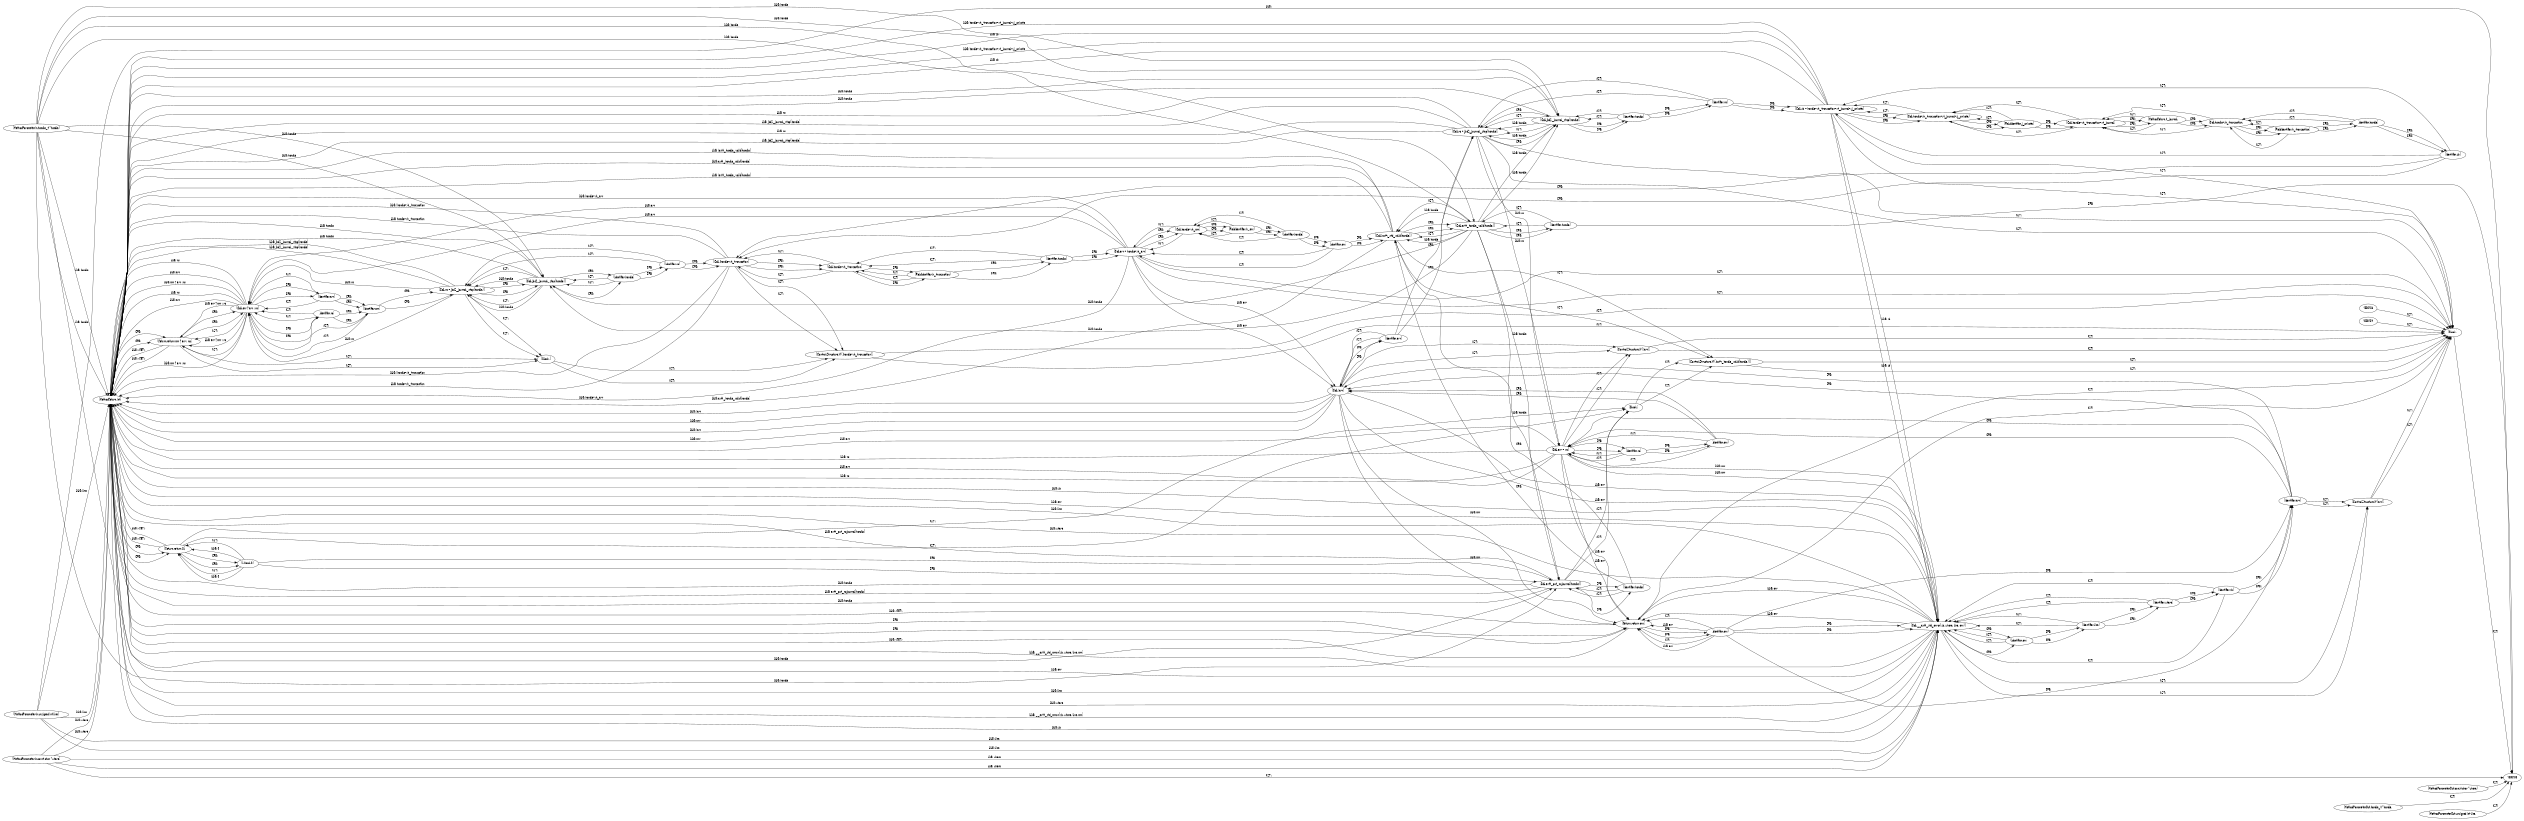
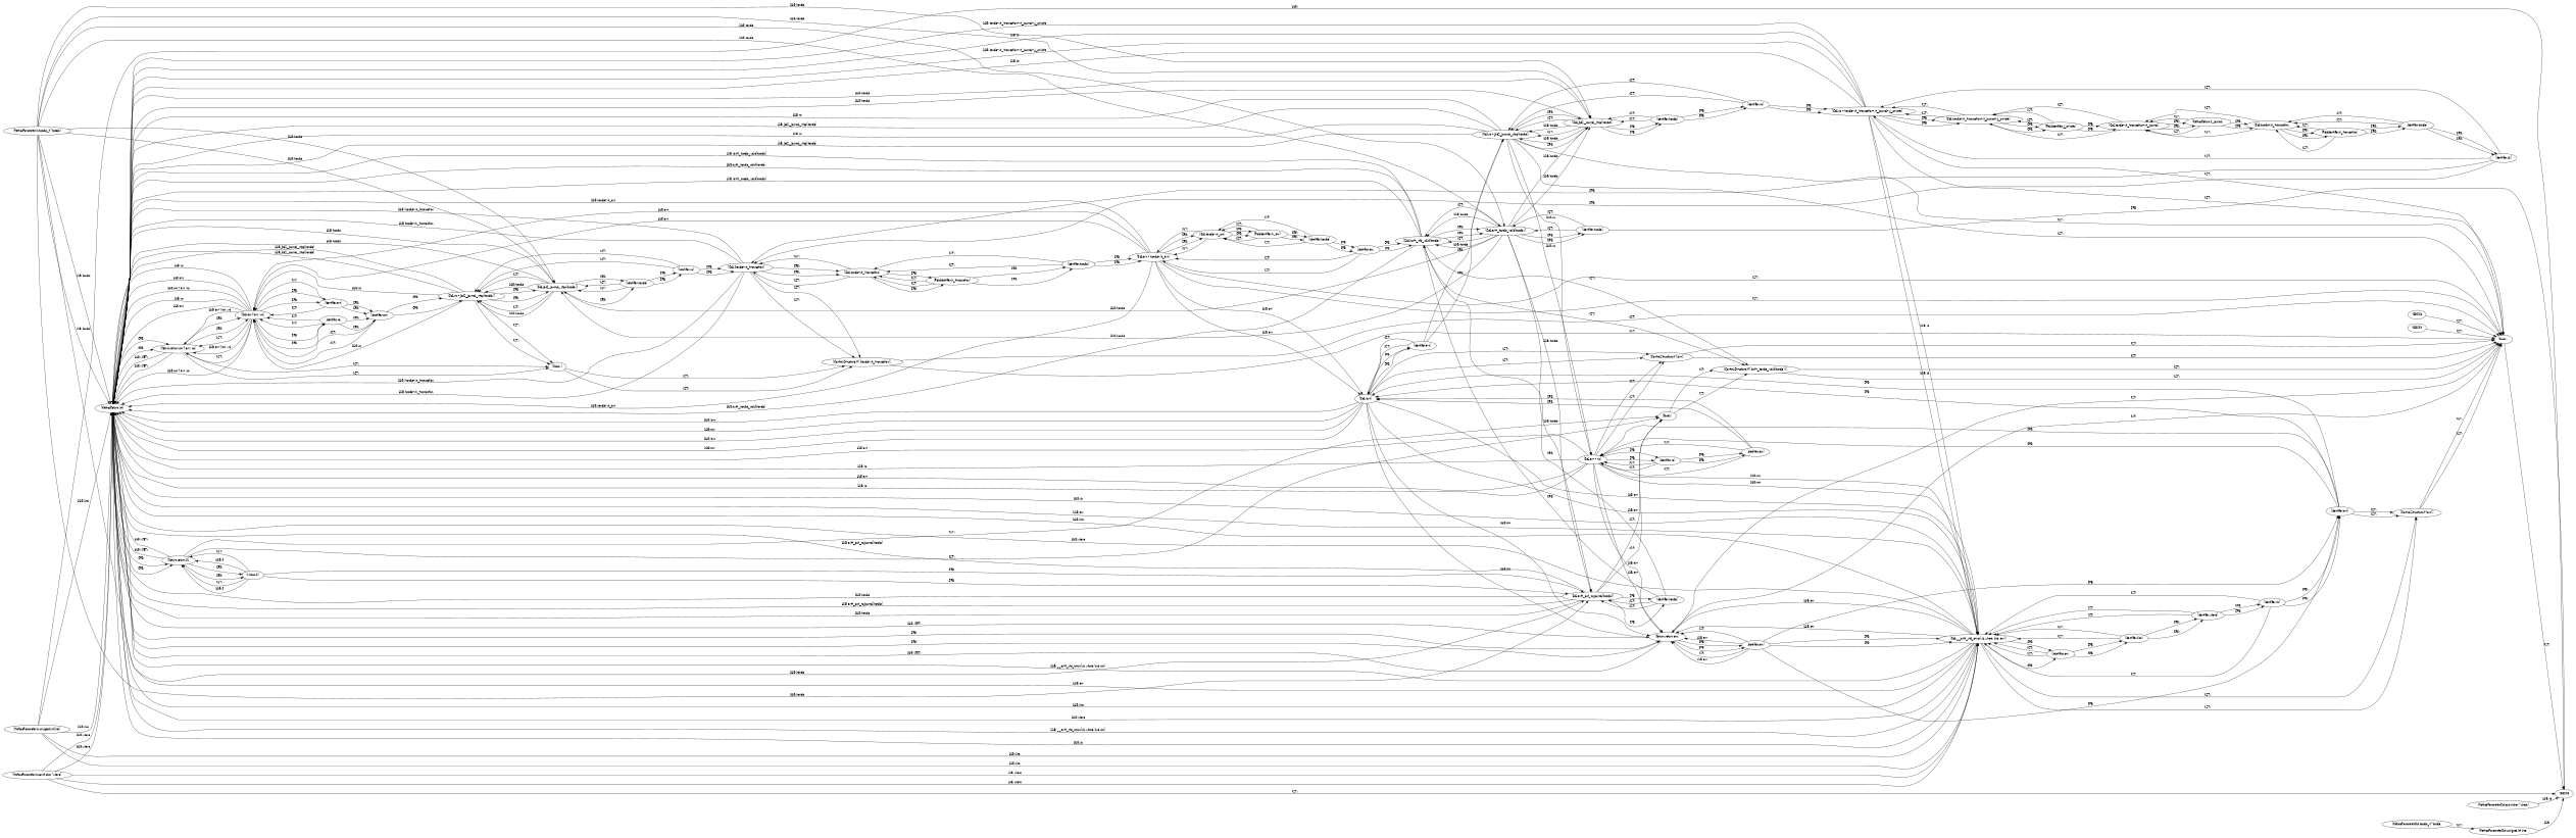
  digraph {
    fontname="Patrick Hand"
    rankdir=LR
    node [fontname="Patrick Hand"]
    edge [fontname="Patrick Hand"]
    n1 [label="(MethodReturn,int)"]
    n2 [label="(Return,return err ? err : rc;)"]
    n3 [label="(Return,return err;)"]
    n4 [label="(Return,return 0;)"]
    n5 [label="(Call,err ? err : rc)"]
    n6 [label="(Block,)"]
    n7 [label="(Block,)"]
    n8 [label="(Identifier,err)"]
    n9 [label="(Block,)"]
    n10 [label="(Literal,0)"]
    n11 [label="(MethodParameterIn,const char *where)"]
    1000100
    n13 [label="(Call,__ext4_std_error(sb, where, line, err))"]
    n14 [label="(ControlStructure,if (err))"]
    n15 [label="(Identifier,err)"]
    n16 [label="(MethodParameterOut,const char *where)"]
    n17 [label="(MethodParameterIn,unsigned int line)"]
    n18 [label="(MethodParameterOut,unsigned int line)"]
    n19 [label="(MethodParameterIn,handle_t *handle)"]
    n20 [label="(Call,jbd2_journal_stop(handle))"]
    n21 [label="(Call,jbd2_journal_stop(handle))"]
    n22 [label="(Call,ext4_handle_valid(handle))"]
    n23 [label="(Call,ext4_put_nojournal(handle))"]
    n24 [label="(Call,rc = jbd2_journal_stop(handle))"]
    n25 [label="(Identifier,handle)"]
    n26 [label="(Call,rc = jbd2_journal_stop(handle))"]
    n27 [label="(Identifier,handle)"]
    n28 [label="(Call,!ext4_std_valid(handle))"]
    n29 [label="(Identifier,handle)"]
    n30 [label="(Identifier,handle)"]
    n31 [label="(MethodParameterOut,handle_t *handle)"]
    n32 [label="(Call,err = handle->h_err)"]
    n33 [label="(Call,handle->h_err)"]
    n34 [label="(Call,!err)"]
    n35 [label="(FieldIdentifier,h_err)"]
    n36 [label="(Identifier,err)"]
    n37 [label="(Identifier,rc)"]
    n38 [label="(ControlStructure,if (!err))"]
    n39 [label="(Identifier,err)"]
    n40 [label="(Identifier,err)"]
    n41 [label="(ControlStructure,if (!ext4_handle_valid(handle)))"]
    n42 [label="(Identifier,handle)"]
    n43 [label="(FieldIdentifier,h_transaction)"]
    n44 [label="(Call,handle->h_transaction)"]
    n45 [label="(Identifier,handle)"]
    n46 [label="(Call,!handle->h_transaction)"]
    n47 [label="(ControlStructure,if (!handle->h_transaction))"]
    n48 [label="(Identifier,rc)"]
    n49 [label="(Identifier,err)"]
    n50 [label="(FieldIdentifier,h_transaction)"]
    n51 [label="(Call,handle->h_transaction)"]
    n52 [label="(Identifier,handle)"]
    n53 [label="(Call,handle->h_transaction->t_journal)"]
    n54 [label="(Identifier,sb)"]
    n55 [label="(Call,sb = handle->h_transaction->t_journal->j_private)"]
    n56 [label="(Call,handle->h_transaction->t_journal->j_private)"]
    n57 [label="(FieldIdentifier,j_private)"]
    n58 [label="(MethodReturn,t_journal)"]
    n59 [label="(Call,err = rc)"]
    n60 [label="(Identifier,rc)"]
    n61 [label="(Identifier,rc)"]
    n62 [label="(Identifier,err)"]
    n63 [label="(Identifier,err)"]
    n64 [label="(Identifier,sb)"]
    n65 [label="(Identifier,line)"]
    n66 [label="(Identifier,where)"]
    1000106
    1000107
    n1 -> n2 [label="CFG: "]
    n1 -> n2 [label="CFG: "]
    n1 -> n3 [label="CFG: "]
    n1 -> n3 [label="CFG: "]
    n1 -> n4 [label="CFG: "]
    n1 -> n4 [label="CFG: "]
    n2 -> n1 [label="DDG: <RET>"]
    n2 -> n1 [label="DDG: <RET>"]
    n2 -> n5 [label="CFG: "]
    n2 -> n5 [label="CFG: "]
    n2 -> n6 [label="AST: "]
    n2 -> n6 [label="AST: "]
    n3 -> n1 [label="DDG: <RET>"]
    n3 -> n1 [label="DDG: <RET>"]
    n3 -> n7 [label="AST: "]
    n3 -> n7 [label="AST: "]
    n3 -> n8 [label="CFG: "]
    n3 -> n8 [label="CFG: "]
    n4 -> n1 [label="DDG: <RET>"]
    n4 -> n1 [label="DDG: <RET>"]
    n4 -> n9 [label="AST: "]
    n4 -> n9 [label="AST: "]
    n4 -> n10 [label="CFG: "]
    n4 -> n10 [label="CFG: "]
    n5 -> n1 [label="DDG: rc"]
    n5 -> n1 [label="DDG: err"]
    n5 -> n1 [label="DDG: err ? err : rc"]
    n5 -> n1 [label="DDG: rc"]
    n5 -> n1 [label="DDG: err"]
    n5 -> n1 [label="DDG: err ? err : rc"]
    n5 -> n2 [label="AST: "]
    n5 -> n2 [label="DDG: err ? err : rc"]
    n5 -> n2 [label="AST: "]
    n5 -> n2 [label="DDG: err ? err : rc"]
    n5 -> n36 [label="CFG: "]
    n5 -> n36 [label="CFG: "]
    n5 -> n37 [label="CFG: "]
    n5 -> n37 [label="CFG: "]
    n6 -> n47 [label="AST: "]
    n6 -> n47 [label="AST: "]
    n7 -> 1000100 [label="AST: "]
    n8 -> n3 [label="AST: "]
    n8 -> n3 [label="DDG: err"]
    n8 -> n3 [label="AST: "]
    n8 -> n3 [label="DDG: err"]
    n8 -> n13 [label="CFG: "]
    n8 -> n13 [label="CFG: "]
    n8 -> n63 [label="CFG: "]
    n8 -> n63 [label="CFG: "]
    n9 -> n41 [label="AST: "]
    n9 -> n41 [label="AST: "]
    n10 -> n4 [label="AST: "]
    n10 -> n4 [label="DDG: 0"]
    n10 -> n4 [label="AST: "]
    n10 -> n4 [label="DDG: 0"]
    n10 -> n23 [label="CFG: "]
    n10 -> n23 [label="CFG: "]
    n11 -> n1 [label="DDG: where"]
    n11 -> n1 [label="DDG: where"]
    n11 -> 1000100 [label="AST: "]
    n11 -> n13 [label="DDG: where"]
    n11 -> n13 [label="DDG: where"]
    n13 -> n1 [label="DDG: sb"]
    n13 -> n1 [label="DDG: where"]
    n13 -> n1 [label="DDG: __ext4_std_error(sb, where, line, err)"]
    n13 -> n1 [label="DDG: err"]
    n13 -> n1 [label="DDG: line"]
    n13 -> n1 [label="DDG: sb"]
    n13 -> n1 [label="DDG: where"]
    n13 -> n1 [label="DDG: __ext4_std_error(sb, where, line, err)"]
    n13 -> n1 [label="DDG: err"]
    n13 -> n1 [label="DDG: line"]
    n13 -> n3 [label="DDG: err"]
    n13 -> n3 [label="DDG: err"]
    n13 -> n14 [label="AST: "]
    n13 -> n14 [label="AST: "]
    n13 -> n15 [label="CFG: "]
    n13 -> n15 [label="CFG: "]
    n14 -> n7 [label="AST: "]
    n14 -> n7 [label="AST: "]
    n15 -> n13 [label="AST: "]
    n15 -> n13 [label="AST: "]
    n15 -> n65 [label="CFG: "]
    n15 -> n65 [label="CFG: "]
-   n16 -> 1000100 [label="AST: "]
+   n16 -> 1000100 [label="DDG: rc"]
    n17 -> n1 [label="DDG: line"]
    n17 -> n1 [label="DDG: line"]
    n17 -> 1000100 [label="DDG: "]
    n17 -> n13 [label="DDG: line"]
    n17 -> n13 [label="DDG: line"]
-   n18 -> 1000100 [label="AST: "]
+   n18 -> 1000100 [label="DDG: "]
    n19 -> n1 [label="DDG: handle"]
    n19 -> n1 [label="DDG: handle"]
    n19 -> n20 [label="DDG: handle"]
    n19 -> n20 [label="DDG: handle"]
    n19 -> n21 [label="DDG: handle"]
    n19 -> n21 [label="DDG: handle"]
    n19 -> n22 [label="DDG: handle"]
    n19 -> n22 [label="DDG: handle"]
    n19 -> n23 [label="DDG: handle"]
    n19 -> n23 [label="DDG: handle"]
    n20 -> n1 [label="DDG: handle"]
    n20 -> n1 [label="DDG: handle"]
    n20 -> n24 [label="AST: "]
    n20 -> n24 [label="DDG: handle"]
    n20 -> n24 [label="AST: "]
    n20 -> n24 [label="DDG: handle"]
    n20 -> n25 [label="CFG: "]
    n20 -> n25 [label="CFG: "]
    n21 -> n1 [label="DDG: handle"]
    n21 -> n1 [label="DDG: handle"]
    n21 -> n26 [label="AST: "]
    n21 -> n26 [label="DDG: handle"]
    n21 -> n26 [label="AST: "]
    n21 -> n26 [label="DDG: handle"]
    n21 -> n27 [label="CFG: "]
    n21 -> n27 [label="CFG: "]
    n22 -> n20 [label="DDG: handle"]
    n22 -> n20 [label="DDG: handle"]
    n22 -> n21 [label="DDG: handle"]
    n22 -> n21 [label="DDG: handle"]
    n22 -> n23 [label="DDG: handle"]
    n22 -> n23 [label="DDG: handle"]
    n22 -> n28 [label="AST: "]
    n22 -> n28 [label="DDG: handle"]
    n22 -> n28 [label="AST: "]
    n22 -> n28 [label="DDG: handle"]
    n22 -> n29 [label="CFG: "]
    n22 -> n29 [label="CFG: "]
    n23 -> n1 [label="DDG: handle"]
    n23 -> n1 [label="DDG: ext4_put_nojournal(handle)"]
    n23 -> n1 [label="DDG: handle"]
    n23 -> n1 [label="DDG: ext4_put_nojournal(handle)"]
    n23 -> n9 [label="AST: "]
    n23 -> n9 [label="AST: "]
    n23 -> n30 [label="CFG: "]
    n23 -> n30 [label="CFG: "]
    n24 -> n1 [label="DDG: jbd2_journal_stop(handle)"]
    n24 -> n1 [label="DDG: jbd2_journal_stop(handle)"]
    n24 -> n5 [label="DDG: rc"]
    n24 -> n5 [label="DDG: rc"]
    n24 -> n6 [label="AST: "]
    n24 -> n6 [label="AST: "]
    n24 -> n20 [label="CFG: "]
    n24 -> n20 [label="CFG: "]
    n25 -> n20 [label="AST: "]
    n25 -> n20 [label="AST: "]
    n25 -> n48 [label="CFG: "]
    n25 -> n48 [label="CFG: "]
    n26 -> n1 [label="DDG: jbd2_journal_stop(handle)"]
    n26 -> n1 [label="DDG: rc"]
    n26 -> n1 [label="DDG: jbd2_journal_stop(handle)"]
    n26 -> n1 [label="DDG: rc"]
    n26 -> n7 [label="AST: "]
    n26 -> n7 [label="AST: "]
    n26 -> n21 [label="CFG: "]
    n26 -> n21 [label="CFG: "]
    n26 -> n59 [label="DDG: rc"]
    n26 -> n59 [label="DDG: rc"]
    n27 -> n21 [label="AST: "]
    n27 -> n21 [label="AST: "]
    n27 -> n61 [label="CFG: "]
    n27 -> n61 [label="CFG: "]
    n28 -> n1 [label="DDG: ext4_handle_valid(handle)"]
    n28 -> n1 [label="DDG: !ext4_handle_valid(handle)"]
    n28 -> n1 [label="DDG: ext4_handle_valid(handle)"]
    n28 -> n1 [label="DDG: !ext4_handle_valid(handle)"]
    n28 -> n22 [label="CFG: "]
    n28 -> n22 [label="CFG: "]
    n28 -> n41 [label="AST: "]
    n28 -> n41 [label="AST: "]
    n29 -> 1000100 [label="CFG: "]
    n29 -> n22 [label="AST: "]
    n29 -> n22 [label="AST: "]
    n30 -> n23 [label="AST: "]
    n30 -> n23 [label="AST: "]
    n30 -> n28 [label="CFG: "]
    n30 -> n28 [label="CFG: "]
-   n31 -> 1000100 [label="AST: "]
+   n31 -> n18 [label="AST: "]
    n32 -> n1 [label="DDG: handle->h_err"]
    n32 -> n1 [label="DDG: handle->h_err"]
    n32 -> n5 [label="DDG: err"]
    n32 -> n5 [label="DDG: err"]
    n32 -> n7 [label="AST: "]
    n32 -> n7 [label="AST: "]
    n32 -> n33 [label="CFG: "]
    n32 -> n33 [label="CFG: "]
    n32 -> n34 [label="DDG: err"]
    n32 -> n34 [label="DDG: err"]
    n33 -> n32 [label="AST: "]
    n33 -> n32 [label="AST: "]
    n33 -> n35 [label="CFG: "]
    n33 -> n35 [label="CFG: "]
    n34 -> n1 [label="DDG: !err"]
    n34 -> n1 [label="DDG: err"]
    n34 -> n1 [label="DDG: !err"]
    n34 -> n1 [label="DDG: err"]
    n34 -> n3 [label="DDG: err"]
    n34 -> n3 [label="DDG: err"]
    n34 -> n13 [label="DDG: err"]
    n34 -> n13 [label="DDG: err"]
    n34 -> n38 [label="AST: "]
    n34 -> n38 [label="AST: "]
    n34 -> n39 [label="CFG: "]
    n34 -> n39 [label="CFG: "]
    n35 -> n33 [label="AST: "]
    n35 -> n33 [label="AST: "]
    n35 -> n42 [label="CFG: "]
    n35 -> n42 [label="CFG: "]
    n36 -> n5 [label="AST: "]
    n36 -> n5 [label="AST: "]
    n36 -> n49 [label="CFG: "]
    n36 -> n49 [label="CFG: "]
    n37 -> n5 [label="AST: "]
    n37 -> n5 [label="AST: "]
    n37 -> n49 [label="CFG: "]
    n37 -> n49 [label="CFG: "]
    n38 -> n7 [label="AST: "]
    n38 -> n7 [label="AST: "]
    n39 -> n26 [label="CFG: "]
    n39 -> n26 [label="CFG: "]
    n39 -> n34 [label="AST: "]
    n39 -> n34 [label="AST: "]
    n40 -> n28 [label="CFG: "]
    n40 -> n28 [label="CFG: "]
    n40 -> n32 [label="AST: "]
    n40 -> n32 [label="AST: "]
    n41 -> n7 [label="AST: "]
    n41 -> n7 [label="AST: "]
    n42 -> n33 [label="AST: "]
    n42 -> n33 [label="AST: "]
    n42 -> n40 [label="CFG: "]
    n42 -> n40 [label="CFG: "]
    n43 -> n44 [label="AST: "]
    n43 -> n44 [label="AST: "]
    n43 -> n45 [label="CFG: "]
    n43 -> n45 [label="CFG: "]
    n44 -> n43 [label="CFG: "]
    n44 -> n43 [label="CFG: "]
    n44 -> n46 [label="AST: "]
    n44 -> n46 [label="AST: "]
    n45 -> n32 [label="CFG: "]
    n45 -> n32 [label="CFG: "]
    n45 -> n44 [label="AST: "]
    n45 -> n44 [label="AST: "]
    n46 -> n1 [label="DDG: !handle->h_transaction"]
    n46 -> n1 [label="DDG: handle->h_transaction"]
    n46 -> n1 [label="DDG: !handle->h_transaction"]
    n46 -> n1 [label="DDG: handle->h_transaction"]
    n46 -> n44 [label="CFG: "]
    n46 -> n44 [label="CFG: "]
    n46 -> n47 [label="AST: "]
    n46 -> n47 [label="AST: "]
    n47 -> n7 [label="AST: "]
    n47 -> n7 [label="AST: "]
    n48 -> n24 [label="AST: "]
    n48 -> n24 [label="AST: "]
    n48 -> n46 [label="CFG: "]
    n48 -> n46 [label="CFG: "]
    n49 -> n5 [label="AST: "]
    n49 -> n5 [label="AST: "]
    n49 -> n24 [label="CFG: "]
    n49 -> n24 [label="CFG: "]
    n50 -> n51 [label="AST: "]
    n50 -> n51 [label="AST: "]
    n50 -> n52 [label="CFG: "]
    n50 -> n52 [label="CFG: "]
    n51 -> n50 [label="CFG: "]
    n51 -> n50 [label="CFG: "]
    n51 -> n53 [label="AST: "]
    n51 -> n53 [label="AST: "]
    n52 -> n51 [label="AST: "]
    n52 -> n51 [label="AST: "]
    n52 -> n54 [label="CFG: "]
    n52 -> n54 [label="CFG: "]
    n53 -> n56 [label="AST: "]
    n53 -> n56 [label="AST: "]
    n53 -> n58 [label="CFG: "]
    n53 -> n58 [label="CFG: "]
    n54 -> n46 [label="CFG: "]
    n54 -> n46 [label="CFG: "]
    n54 -> n55 [label="AST: "]
    n54 -> n55 [label="AST: "]
    n55 -> n1 [label="DDG: handle->h_transaction->t_journal->j_private"]
    n55 -> n1 [label="DDG: sb"]
    n55 -> n1 [label="DDG: handle->h_transaction->t_journal->j_private"]
    n55 -> n1 [label="DDG: sb"]
    n55 -> n7 [label="AST: "]
    n55 -> n7 [label="AST: "]
    n55 -> n13 [label="DDG: sb"]
    n55 -> n13 [label="DDG: sb"]
    n55 -> n56 [label="CFG: "]
    n55 -> n56 [label="CFG: "]
    n56 -> n55 [label="AST: "]
    n56 -> n55 [label="AST: "]
    n56 -> n57 [label="CFG: "]
    n56 -> n57 [label="CFG: "]
    n57 -> n53 [label="CFG: "]
    n57 -> n53 [label="CFG: "]
    n57 -> n56 [label="AST: "]
    n57 -> n56 [label="AST: "]
    n58 -> n51 [label="CFG: "]
    n58 -> n51 [label="CFG: "]
    n58 -> n53 [label="AST: "]
    n58 -> n53 [label="AST: "]
    n59 -> n1 [label="DDG: err"]
    n59 -> n1 [label="DDG: rc"]
    n59 -> n1 [label="DDG: err"]
    n59 -> n1 [label="DDG: rc"]
    n59 -> n3 [label="DDG: err"]
    n59 -> n3 [label="DDG: err"]
    n59 -> n13 [label="DDG: err"]
    n59 -> n13 [label="DDG: err"]
    n59 -> n38 [label="AST: "]
    n59 -> n38 [label="AST: "]
    n59 -> n60 [label="CFG: "]
    n59 -> n60 [label="CFG: "]
    n60 -> n59 [label="AST: "]
    n60 -> n59 [label="AST: "]
    n60 -> n62 [label="CFG: "]
    n60 -> n62 [label="CFG: "]
    n61 -> n26 [label="AST: "]
    n61 -> n26 [label="AST: "]
    n61 -> n55 [label="CFG: "]
    n61 -> n55 [label="CFG: "]
    n62 -> n34 [label="CFG: "]
    n62 -> n34 [label="CFG: "]
    n62 -> n59 [label="AST: "]
    n62 -> n59 [label="AST: "]
    n63 -> n14 [label="AST: "]
    n63 -> n14 [label="AST: "]
    n63 -> n34 [label="CFG: "]
    n63 -> n34 [label="CFG: "]
    n63 -> n59 [label="CFG: "]
    n63 -> n59 [label="CFG: "]
    n64 -> n13 [label="AST: "]
    n64 -> n13 [label="AST: "]
    n64 -> n63 [label="CFG: "]
    n64 -> n63 [label="CFG: "]
    n65 -> n13 [label="AST: "]
    n65 -> n13 [label="AST: "]
    n65 -> n66 [label="CFG: "]
    n65 -> n66 [label="CFG: "]
    n66 -> n13 [label="AST: "]
    n66 -> n13 [label="AST: "]
    n66 -> n64 [label="CFG: "]
    n66 -> n64 [label="CFG: "]
    1000106 -> n7 [label="AST: "]
    1000107 -> n7 [label="AST: "]
  }
